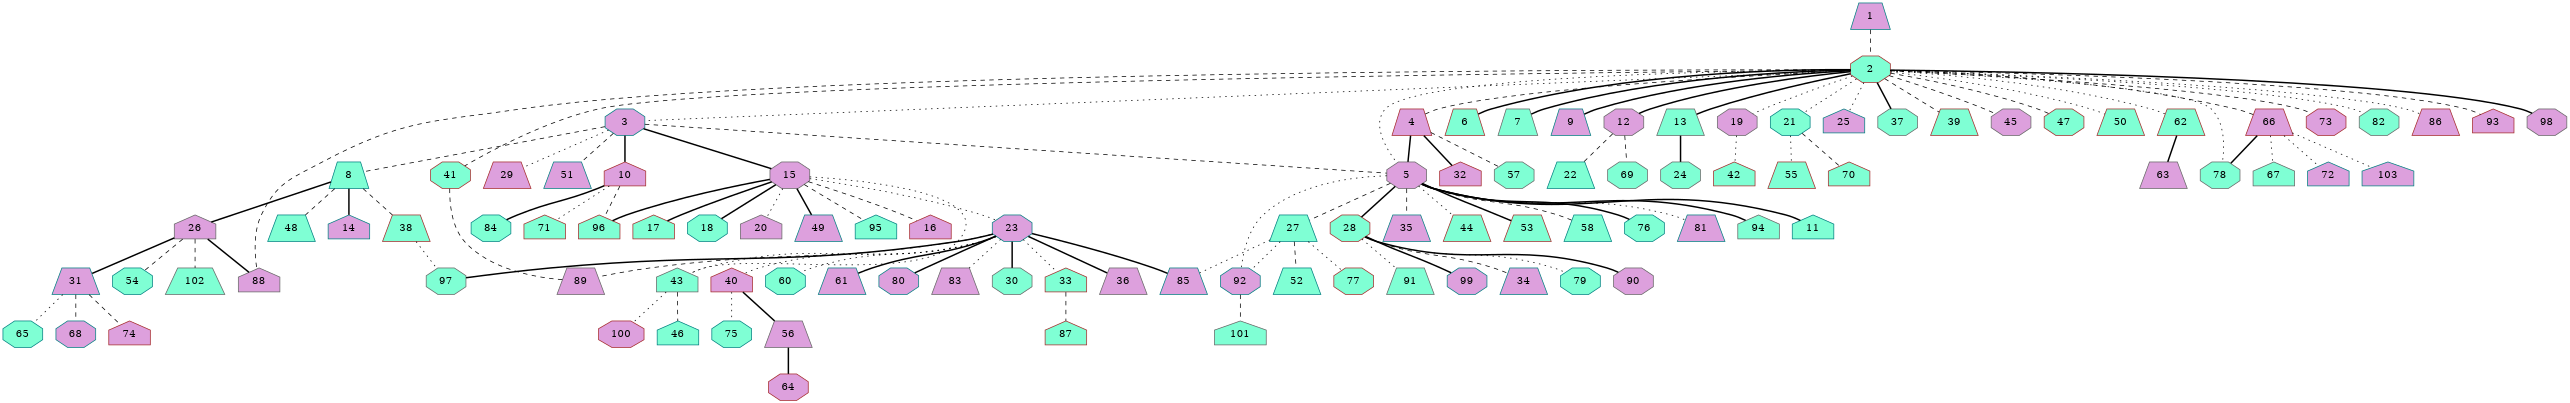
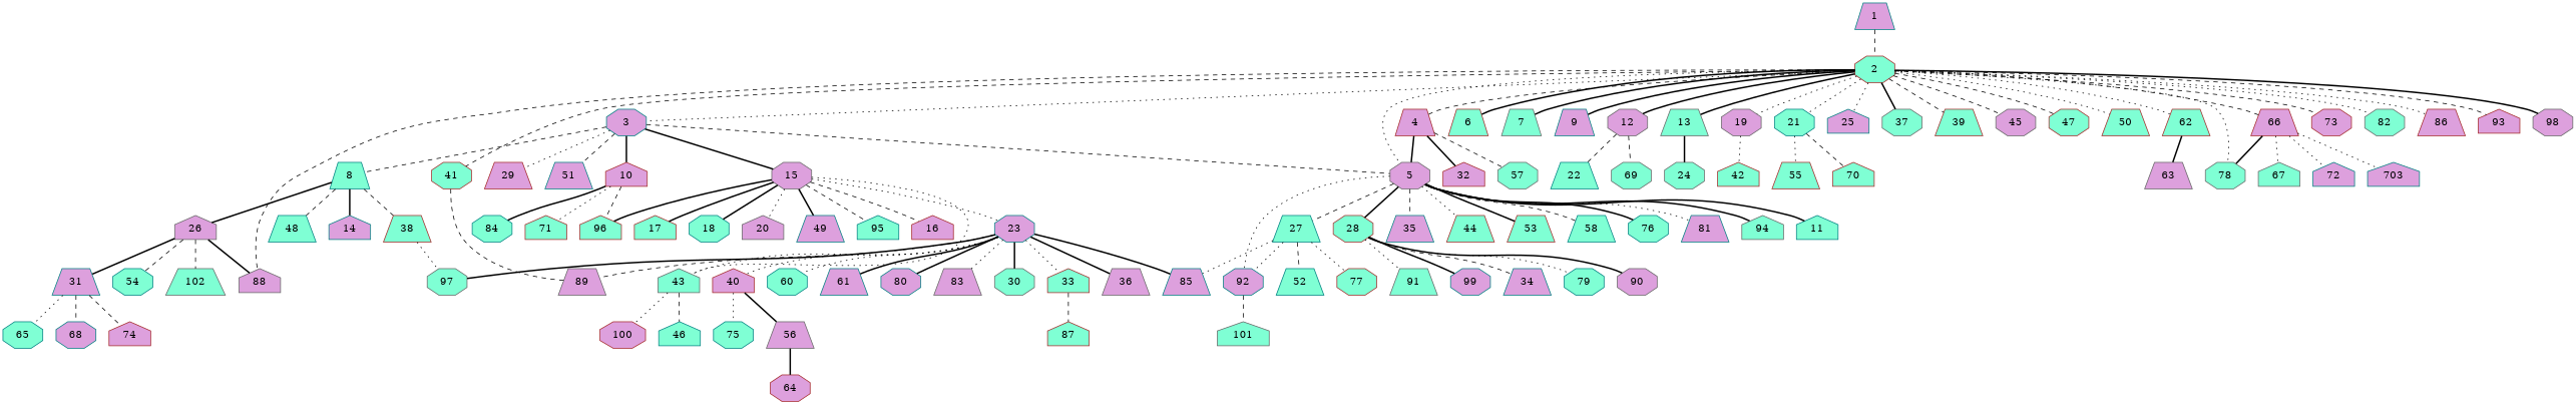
  graph {
    node [color=teal fillcolor=aquamarine shape=octagon style=filled]
    edge [style=bold]
    1 [fillcolor=plum shape=trapezium]
    2 [color=brown]
    3 [fillcolor=plum]
    4 [color=brown fillcolor=plum shape=trapezium]
    5 [color=gray40 fillcolor=plum]
    6 [color=brown shape=trapezium]
    7 [color=gray40 shape=trapezium]
    9 [fillcolor=plum shape=trapezium]
    12 [color=gray40 fillcolor=plum]
    13 [color=gray40 shape=trapezium]
    19 [color=gray40 fillcolor=plum]
    21
    25 [fillcolor=plum shape=house]
    37 [color=gray40]
    39 [color=brown shape=trapezium]
    41 [color=brown]
    45 [color=gray40 fillcolor=plum]
    47 [color=brown]
    50 [color=brown shape=trapezium]
    62 [color=brown shape=trapezium]
    66 [color=brown fillcolor=plum shape=trapezium]
    73 [color=brown fillcolor=plum]
    78 [color=gray40]
    82 [color=gray40]
    86 [color=brown fillcolor=plum shape=trapezium]
    88 [color=gray40 fillcolor=plum shape=house]
    93 [color=brown fillcolor=plum shape=house]
    98 [color=gray40 fillcolor=plum]
    8 [shape=trapezium]
    10 [color=brown fillcolor=plum shape=house]
    15 [color=gray40 fillcolor=plum]
    29 [color=brown fillcolor=plum shape=trapezium]
    51 [fillcolor=plum shape=trapezium]
    32 [color=brown fillcolor=plum shape=house]
    57 [color=gray40]
    11 [shape=house]
    27 [shape=trapezium]
    28 [color=brown]
    35 [fillcolor=plum shape=trapezium]
    44 [color=brown shape=trapezium]
    53 [color=brown shape=trapezium]
    58 [shape=trapezium]
    76
    81 [fillcolor=plum shape=trapezium]
    92 [fillcolor=plum]
    94 [color=gray40 shape=house]
    22 [shape=trapezium]
    69 [color=gray40]
    24 [color=gray40]
    42 [color=brown shape=house]
    55 [color=brown shape=trapezium]
    70 [color=brown shape=house]
    89 [color=gray40 fillcolor=plum shape=trapezium]
    63 [color=gray40 fillcolor=plum shape=trapezium]
    67 [color=gray40 shape=house]
    72 [fillcolor=plum shape=house]
-   103 [fillcolor=plum shape=house]
+   103 [fillcolor=plum shape=house label=703]
    14 [fillcolor=plum shape=house]
    26 [color=gray40 fillcolor=plum shape=house]
    38 [color=brown shape=trapezium]
    48 [shape=trapezium]
    71 [color=brown shape=house]
    84
    96 [color=brown shape=house]
    16 [color=brown fillcolor=plum shape=house]
    17 [color=brown shape=house]
    18
    20 [color=gray40 fillcolor=plum shape=house]
    23 [fillcolor=plum]
    43 [color=gray40 shape=house]
    49 [fillcolor=plum shape=trapezium]
    95 [shape=house]
    85 [fillcolor=plum shape=trapezium]
    52 [shape=trapezium]
    77 [color=brown]
    34 [fillcolor=plum shape=trapezium]
    79
    90 [color=gray40 fillcolor=plum]
    91 [color=gray40 shape=trapezium]
    99 [fillcolor=plum]
    101 [color=gray40 shape=house]
    31 [fillcolor=plum shape=trapezium]
    54
    102 [color=gray40 shape=trapezium]
    97 [color=gray40]
    30 [color=gray40]
    33 [color=brown shape=house]
    36 [color=gray40 fillcolor=plum shape=trapezium]
    40 [color=brown fillcolor=plum shape=house]
    60
    61 [fillcolor=plum shape=trapezium]
    80 [fillcolor=plum]
    83 [color=gray40 fillcolor=plum shape=trapezium]
    46 [shape=house]
    100 [color=brown fillcolor=plum]
    87 [color=brown shape=house]
    56 [color=gray40 fillcolor=plum shape=trapezium]
    75
    65
    68 [fillcolor=plum]
    74 [color=brown fillcolor=plum shape=house]
    64 [color=brown fillcolor=plum]
    1 -- 2 [style=dashed]
    2 -- 3 [style=dotted]
    2 -- 4 [style=dashed]
    2 -- 5 [style=dotted]
    2 -- 6
    2 -- 7
    2 -- 9
    2 -- 12
    2 -- 13
    2 -- 19 [style=dotted]
    2 -- 21 [style=dotted]
    2 -- 25 [style=dotted]
    2 -- 37
    2 -- 39 [style=dashed]
    2 -- 41 [style=dashed]
    2 -- 45 [style=dashed]
    2 -- 47 [style=dashed]
    2 -- 50 [style=dotted]
    2 -- 62 [style=dotted]
    2 -- 66 [style=dashed]
    2 -- 73 [style=dashed]
    2 -- 78 [style=dotted]
    2 -- 82 [style=dotted]
    2 -- 86 [style=dotted]
    2 -- 88 [style=dashed]
    2 -- 93 [style=dashed]
    2 -- 98
    3 -- 5 [style=dashed]
    3 -- 8 [style=dashed]
    3 -- 10
    3 -- 15
    3 -- 29 [style=dotted]
    3 -- 51 [style=dashed]
    4 -- 5
    4 -- 32
    4 -- 57 [style=dashed]
    5 -- 11
    5 -- 27 [style=dashed]
    5 -- 28
    5 -- 35 [style=dashed]
    5 -- 44 [style=dotted]
    5 -- 53
    5 -- 58 [style=dashed]
    5 -- 76
    5 -- 81 [style=dotted]
    5 -- 92 [style=dotted]
    5 -- 94
    12 -- 22 [style=dashed]
    12 -- 69 [style=dashed]
    13 -- 24
    19 -- 42 [style=dotted]
    21 -- 55 [style=dotted]
    21 -- 70 [style=dashed]
    41 -- 89 [style=dashed]
    62 -- 63
    66 -- 78
    66 -- 67 [style=dotted]
    66 -- 72 [style=dotted]
    66 -- 103 [style=dotted]
    8 -- 14
    8 -- 26
    8 -- 38 [style=dashed]
    8 -- 48 [style=dashed]
    10 -- 71 [style=dotted]
    10 -- 84
    10 -- 96 [style=dashed]
    15 -- 96
    15 -- 16 [style=dashed]
    15 -- 17
    15 -- 18
    15 -- 20 [style=dotted]
    15 -- 23 [style=dotted]
    15 -- 43 [style=dotted]
    15 -- 49
    15 -- 95 [style=dashed]
    27 -- 92 [style=dotted]
    27 -- 85 [style=dotted]
    27 -- 52 [style=dashed]
    27 -- 77 [style=dotted]
    28 -- 34 [style=dashed]
    28 -- 79 [style=dotted]
    28 -- 90
    28 -- 91 [style=dotted]
    28 -- 99
    92 -- 101 [style=dashed]
    26 -- 88
    26 -- 31
    26 -- 54 [style=dashed]
    26 -- 102 [style=dashed]
    38 -- 97 [style=dotted]
    23 -- 89 [style=dashed]
    23 -- 43 [style=dotted]
    23 -- 85
    23 -- 97
    23 -- 30
    23 -- 33 [style=dotted]
    23 -- 36
    23 -- 40 [style=dotted]
    23 -- 60 [style=dotted]
    23 -- 61
    23 -- 80
    23 -- 83 [style=dotted]
    43 -- 46 [style=dashed]
    43 -- 100 [style=dotted]
    31 -- 65 [style=dotted]
    31 -- 68 [style=dashed]
    31 -- 74 [style=dashed]
    33 -- 87 [style=dashed]
    40 -- 56
    40 -- 75 [style=dotted]
    56 -- 64
  }
